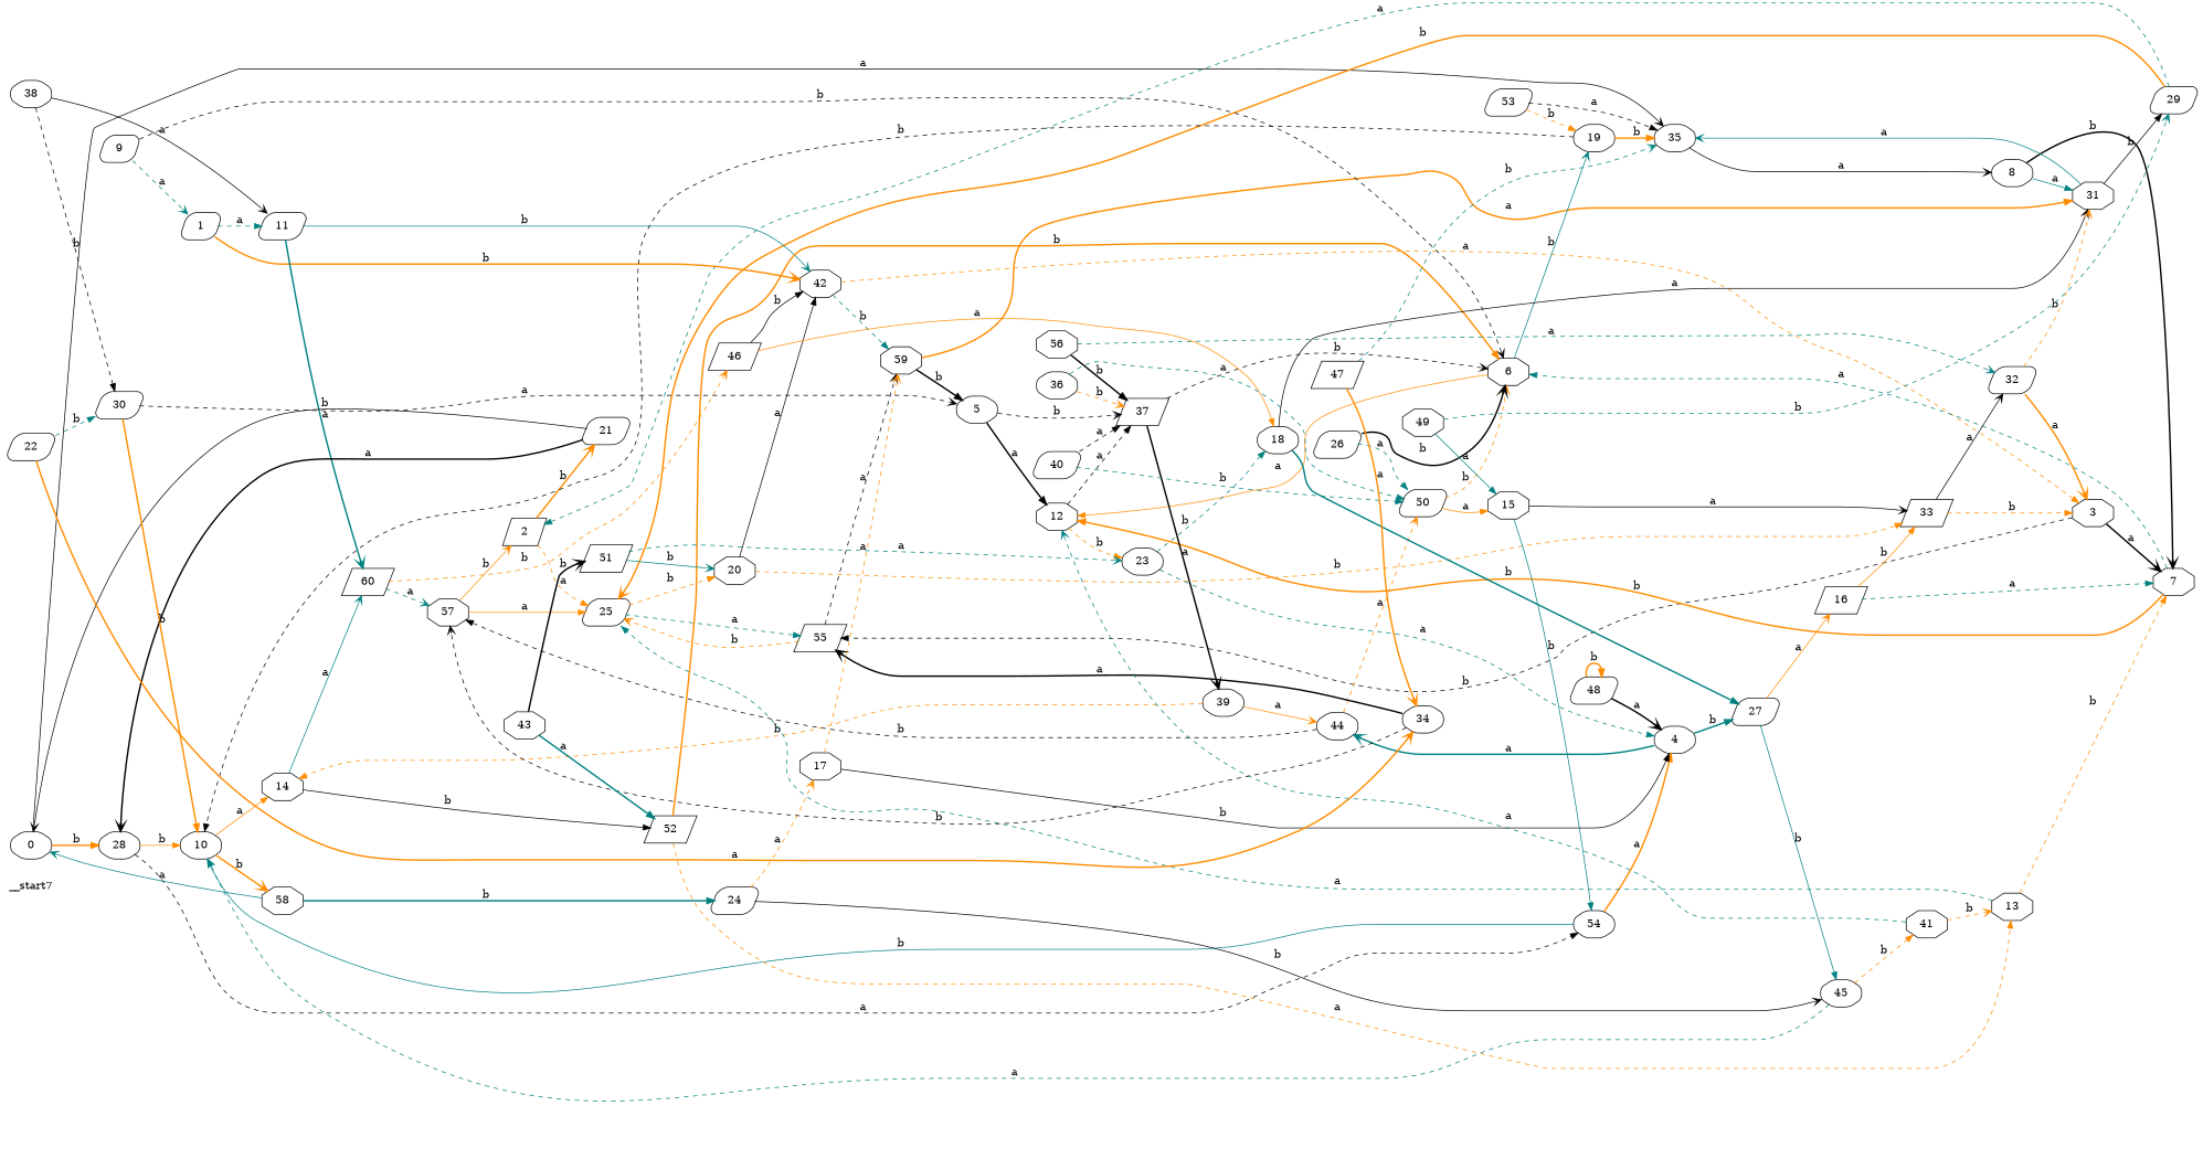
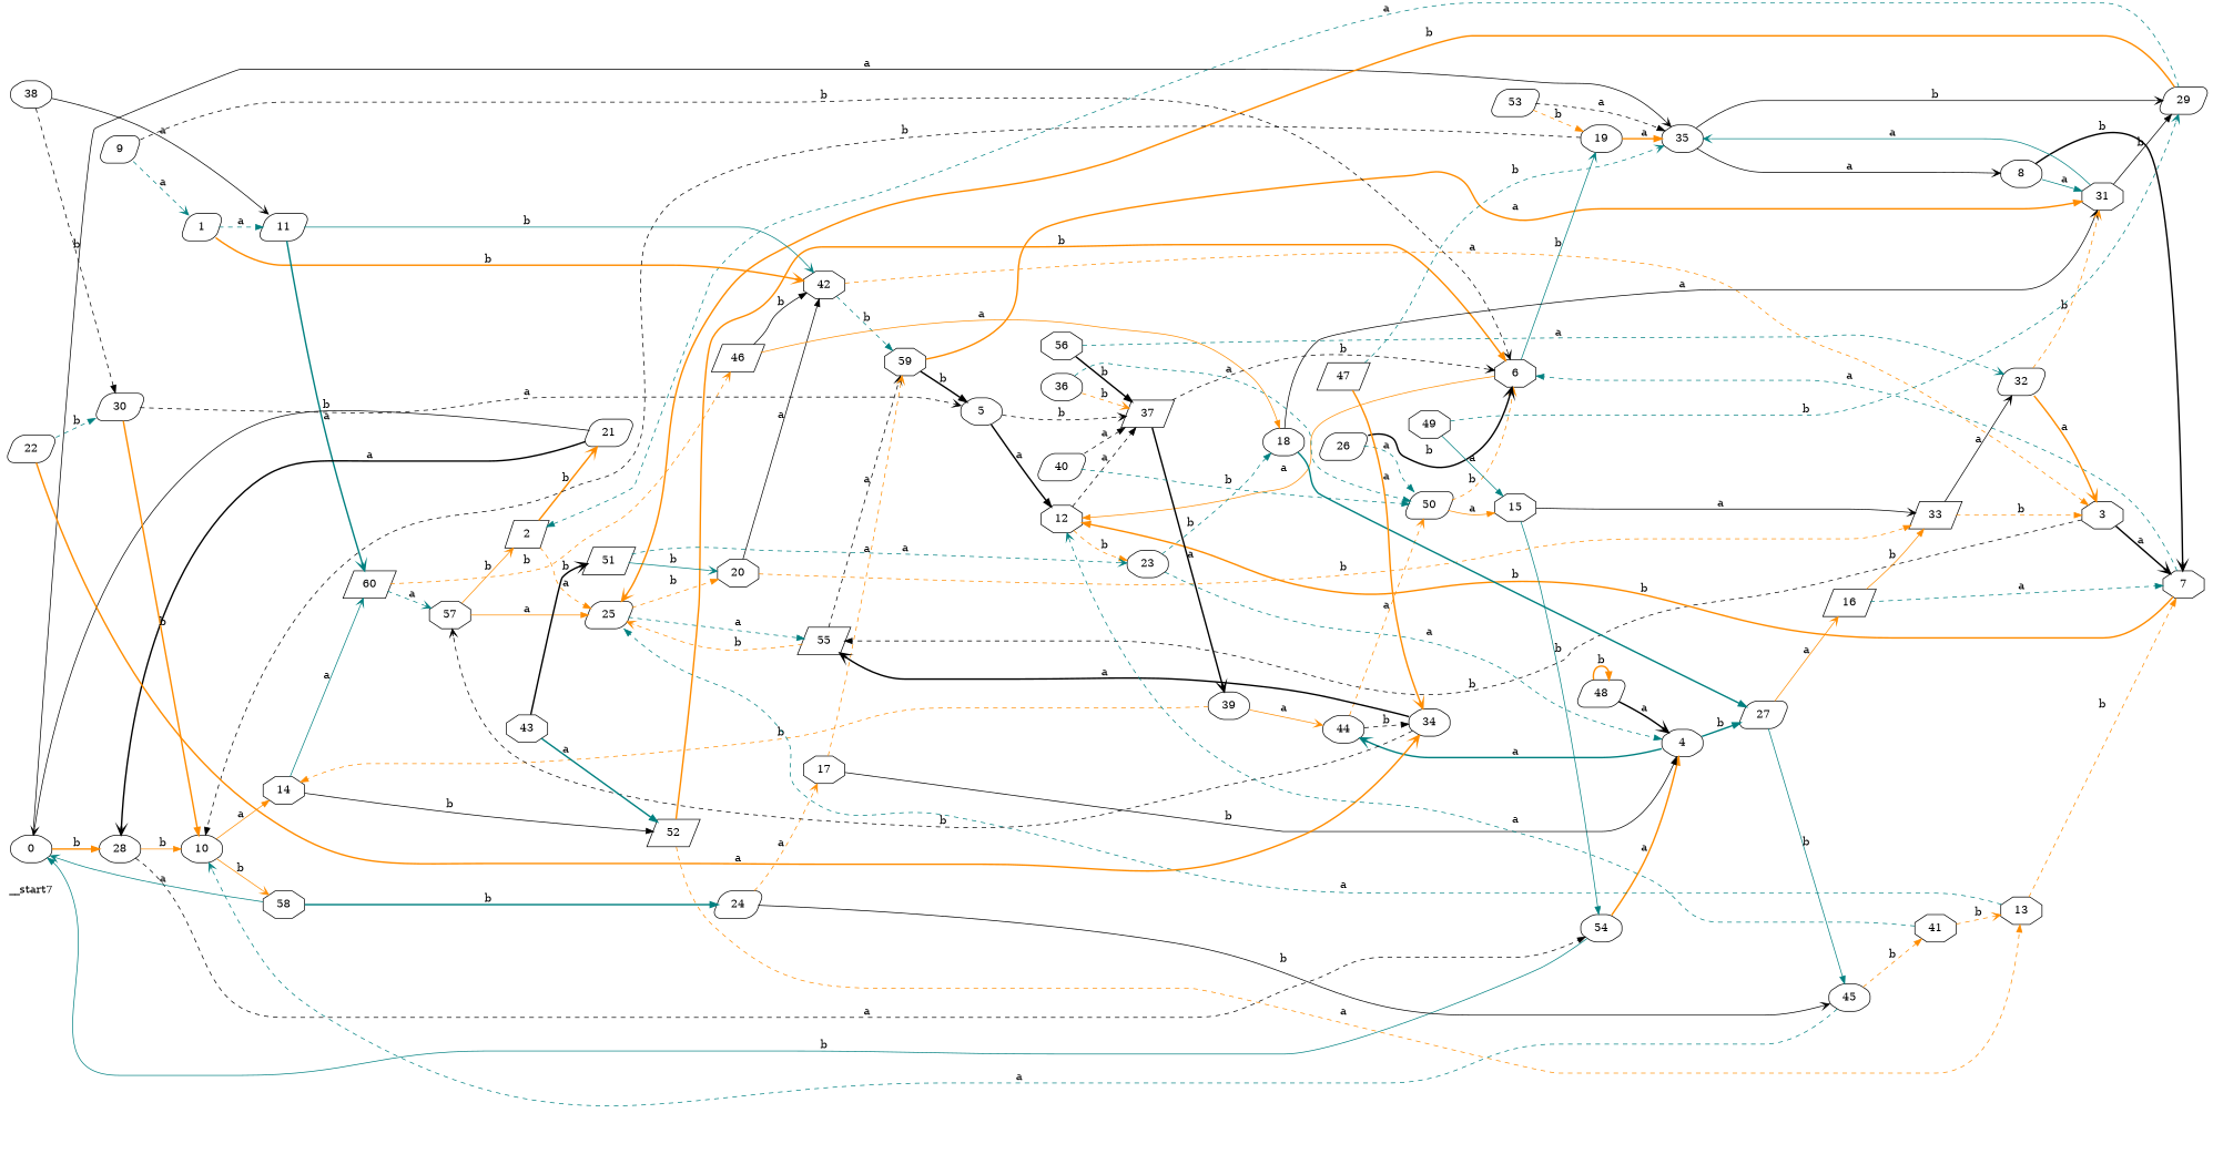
  digraph {
    rankdir=LR
    node [shape=octagon color=black fillcolor=white style="rounded,filled"]
    edge [arrowhead=normal color=darkorange style=dashed]
    n1 [label=__start7 shape=none color="" fillcolor="" style=""]
    n2 [label=0]
    n3 [label=28]
    n4 [label=35]
    n5 [label=10]
    n6 [label=54]
    n7 [label=8]
    n8 [label=29 shape=parallelogram]
    n9 [label=1 shape=parallelogram]
    n10 [label=11 shape=parallelogram]
    n11 [label=42 style=filled]
    n12 [label=60 shape=parallelogram style=filled]
    n13 [label=3 style=filled]
    n14 [label=59 style=filled]
    n15 [label=2 shape=parallelogram style=filled]
    n16 [label=21 shape=parallelogram]
    n17 [label=25 shape=parallelogram]
    n18 [label=55 shape=parallelogram style=filled]
    n19 [label=20 style=filled]
    n20 [label=7 style=filled]
    n21 [label=12 style=filled]
    n22 [label=6 style=filled]
    n23 [label=4]
    n24 [label=27 shape=parallelogram]
    n25 [label=44]
    n26 [label=16 shape=parallelogram style=filled]
    n27 [label=45]
    n28 [label=50 shape=parallelogram]
    n29 [label=57 style=filled]
    n30 [label=5]
    n31 [label=37 shape=parallelogram style=filled]
    n32 [label=23]
    n33 [label=39]
    n34 [label=19]
    n35 [label=31 style=filled]
    n36 [label=9 shape=parallelogram]
    n37 [label=14 style=filled]
    n38 [label=58 style=filled]
    n39 [label=52 shape=parallelogram style=filled]
    n40 [label=24 shape=parallelogram]
    n41 [label=46 shape=parallelogram style=filled]
    n42 [label=18]
    n43 [label=13 style=filled]
    n44 [label=15 style=filled]
    n45 [label=33 shape=parallelogram style=filled]
    n46 [label=32 shape=parallelogram]
    n47 [label=17 style=filled]
    n48 [label=22 shape=parallelogram]
    n49 [label=30 shape=parallelogram]
    n50 [label=34]
    n51 [label=41 style=filled]
    n52 [label=26 shape=parallelogram]
    n53 [label=36]
    n54 [label=38]
    n55 [label=40 shape=parallelogram]
    n56 [label=43 style=filled]
    n57 [label=51 shape=parallelogram style=filled]
    n58 [label=47 shape=parallelogram style=filled]
    n59 [label=48 shape=parallelogram]
    n60 [label=49 style=filled]
    n61 [label=53 shape=parallelogram]
    n62 [label=56 style=filled]
    n2 -> n3 [label=b style=bold]
    n2 -> n4 [arrowhead=vee color=black label=a style=solid]
    n3 -> n5 [label=b style=solid]
    n3 -> n6 [color=black label=a]
    n4 -> n7 [arrowhead=vee color=black label=a style=solid]
+   n4 -> n8 [arrowhead=vee color=black label=b style=solid]
    n5 -> n37 [label=a style=solid]
-   n5 -> n38 [arrowhead=vee label=b style=bold]
-   n6 -> n5 [color=teal label=b style=solid]
+   n5 -> n38 [arrowhead=vee label=b style=solid]
+   n6 -> n2 [color=teal label=b style=solid]
    n6 -> n23 [label=a style=bold]
    n7 -> n20 [arrowhead=vee color=black label=b style=bold]
    n7 -> n35 [color=teal label=a style=solid]
    n8 -> n15 [color=teal label=a]
    n8 -> n17 [arrowhead=vee label=b style=bold]
    n9 -> n10 [color=teal label=a]
    n9 -> n11 [arrowhead=vee label=b style=bold]
    n10 -> n11 [arrowhead=vee color=teal label=b style=solid]
    n10 -> n12 [arrowhead=vee color=teal label=a style=bold]
    n11 -> n13 [label=a]
    n11 -> n14 [color=teal label=b]
    n12 -> n29 [arrowhead=vee color=teal label=a]
    n12 -> n41 [arrowhead=vee label=b]
    n13 -> n18 [color=black label=b]
    n13 -> n20 [arrowhead=vee color=black label=a style=bold]
    n14 -> n30 [color=black label=b style=bold]
    n14 -> n35 [label=a style=bold]
    n15 -> n16 [arrowhead=vee label=b style=bold]
    n15 -> n17 [label=a]
    n16 -> n2 [arrowhead=vee color=black label=b style=solid]
    n16 -> n3 [arrowhead=vee color=black label=a style=bold]
    n17 -> n18 [color=teal label=a]
    n17 -> n19 [label=b]
    n18 -> n14 [arrowhead=vee color=black label=a]
    n18 -> n17 [arrowhead=vee label=b]
    n19 -> n11 [color=black label=a style=solid]
    n19 -> n45 [label=b]
    n20 -> n21 [label=b style=bold]
    n20 -> n22 [color=teal label=a]
    n21 -> n31 [color=black label=a]
    n21 -> n32 [label=b]
    n22 -> n21 [label=a style=solid]
    n22 -> n34 [arrowhead=vee color=teal label=b style=solid]
    n23 -> n24 [color=teal label=b style=bold]
    n23 -> n25 [arrowhead=vee color=teal label=a style=bold]
    n24 -> n26 [arrowhead=vee label=a style=solid]
    n24 -> n27 [color=teal label=b style=solid]
    n25 -> n28 [arrowhead=vee label=a]
-   n25 -> n29 [color=black label=b]
+   n25 -> n50 [color=black label=b]
    n26 -> n20 [color=teal label=a]
    n26 -> n45 [label=b style=solid]
    n27 -> n5 [arrowhead=vee color=teal label=a]
    n27 -> n51 [label=b]
    n28 -> n22 [arrowhead=vee label=b]
    n28 -> n44 [label=a style=solid]
    n29 -> n15 [arrowhead=vee label=b style=solid]
    n29 -> n17 [label=a style=solid]
    n30 -> n21 [color=black label=a style=bold]
    n30 -> n31 [arrowhead=vee color=black label=b]
    n31 -> n22 [arrowhead=vee color=black label=b]
    n31 -> n33 [arrowhead=vee color=black label=a style=bold]
    n32 -> n23 [color=teal label=a]
    n32 -> n42 [color=teal label=b]
    n33 -> n25 [arrowhead=vee label=a style=solid]
    n33 -> n37 [label=b]
-   n34 -> n4 [label=b style=bold]
+   n34 -> n4 [label=a style=bold]
    n34 -> n5 [color=black label=b]
    n35 -> n4 [arrowhead=vee color=teal label=a style=solid]
    n35 -> n8 [color=black label=b style=solid]
    n36 -> n9 [arrowhead=vee color=teal label=a]
    n36 -> n22 [arrowhead=vee color=black label=b]
    n37 -> n12 [arrowhead=vee color=teal label=a style=solid]
    n37 -> n39 [color=black label=b style=solid]
    n38 -> n2 [arrowhead=vee color=teal label=a style=solid]
    n38 -> n40 [color=teal label=b style=bold]
    n39 -> n22 [label=b style=bold]
    n39 -> n43 [label=a]
    n40 -> n27 [arrowhead=vee color=black label=b style=solid]
    n40 -> n47 [arrowhead=vee label=a]
    n41 -> n11 [color=black label=b style=solid]
    n41 -> n42 [label=a style=solid]
    n42 -> n24 [color=teal label=b style=bold]
    n42 -> n35 [arrowhead=vee color=black label=a style=solid]
    n43 -> n17 [color=teal label=a]
    n43 -> n20 [label=b]
    n44 -> n6 [color=teal label=b style=solid]
    n44 -> n45 [arrowhead=vee color=black label=a style=solid]
    n45 -> n13 [label=b]
    n45 -> n46 [arrowhead=vee color=black label=a style=solid]
    n46 -> n13 [arrowhead=vee label=a style=bold]
    n46 -> n35 [arrowhead=vee label=b]
    n47 -> n14 [arrowhead=vee label=a]
    n47 -> n23 [color=black label=b style=solid]
    n48 -> n49 [color=teal label=b]
    n48 -> n50 [arrowhead=vee label=a style=bold]
    n49 -> n5 [label=b style=bold]
    n49 -> n30 [arrowhead=vee color=black label=a]
    n50 -> n18 [arrowhead=vee color=black label=a style=bold]
    n50 -> n29 [arrowhead=vee color=black label=b]
    n51 -> n21 [arrowhead=vee color=teal label=a]
    n51 -> n43 [arrowhead=vee label=b]
    n52 -> n22 [arrowhead=vee color=black label=b style=bold]
    n52 -> n28 [color=teal label=a]
    n53 -> n28 [color=teal label=a]
    n53 -> n31 [arrowhead=vee label=b]
    n54 -> n10 [arrowhead=vee color=black label=a style=solid]
    n54 -> n49 [color=black label=b]
    n55 -> n28 [color=teal label=b]
    n55 -> n31 [color=black label=a]
    n56 -> n39 [color=teal label=a style=bold]
    n56 -> n57 [arrowhead=vee color=black label=b style=bold]
    n57 -> n19 [arrowhead=vee color=teal label=b style=solid]
    n57 -> n32 [arrowhead=vee color=teal label=a]
    n58 -> n4 [arrowhead=vee color=teal label=b]
    n58 -> n50 [arrowhead=vee label=a style=bold]
    n59 -> n23 [arrowhead=vee color=black label=a style=bold]
    n59 -> n59 [label=b style=bold]
    n60 -> n8 [arrowhead=vee color=teal label=b]
    n60 -> n44 [color=teal label=a style=solid]
    n61 -> n4 [color=black label=a]
    n61 -> n34 [label=b]
    n62 -> n31 [color=black label=b style=bold]
    n62 -> n46 [arrowhead=vee color=teal label=a]
  }
